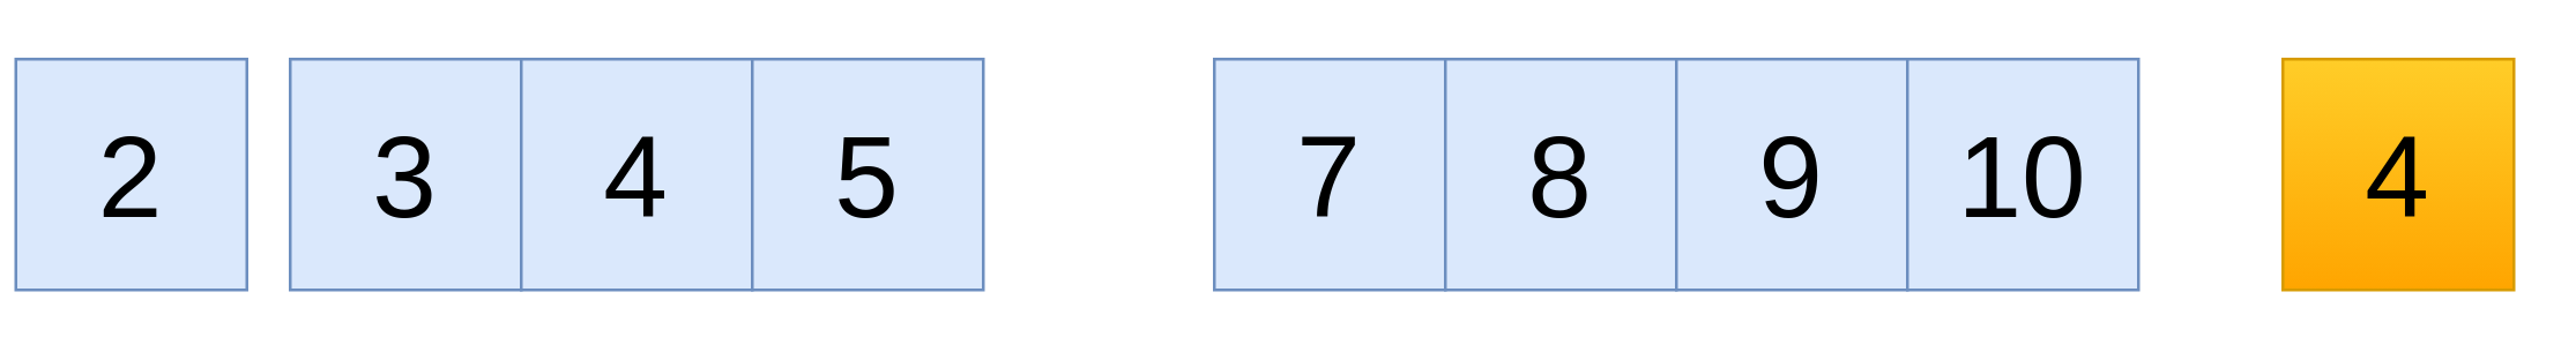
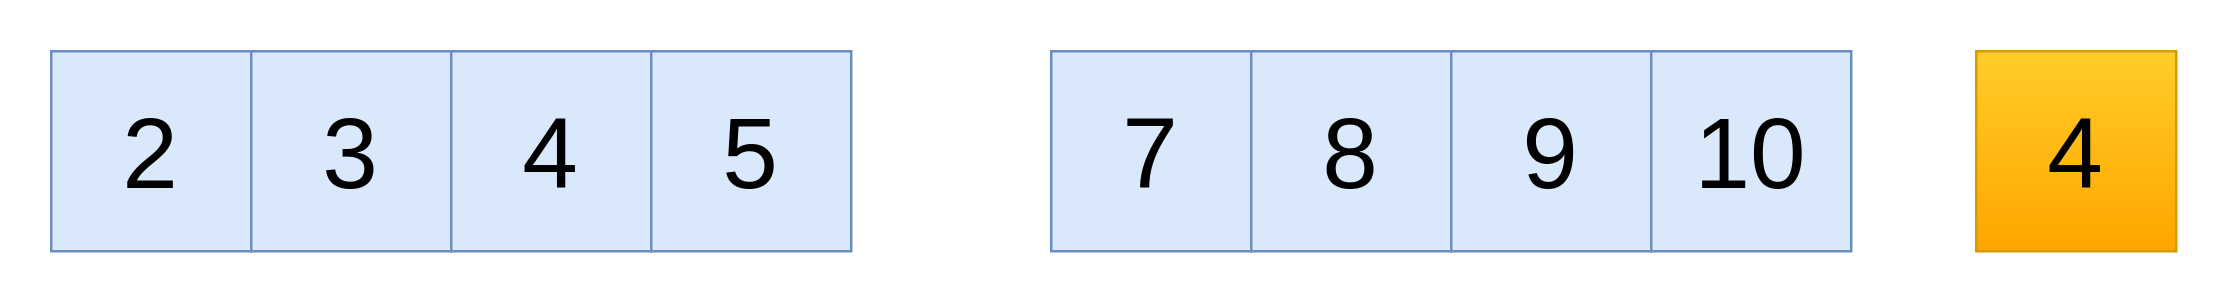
  <mxCell id="0" />
  <mxCell id="1" parent="0" />
- <mxCell id="2" value="&lt;font style=&quot;font-size: 40px&quot;&gt;2&lt;/font&gt;" style="whiteSpace=wrap;html=1;aspect=fixed;fillColor=#dae8fc;strokeColor=#6c8ebf;" parent="1" vertex="1"><mxGeometry x="5" y="20" width="80" height="80" as="geometry" /></mxCell>
+ <mxCell id="2" value="&lt;font style=&quot;font-size: 40px&quot;&gt;2&lt;/font&gt;" style="whiteSpace=wrap;html=1;aspect=fixed;fillColor=#dae8fc;strokeColor=#6c8ebf;" parent="1" vertex="1"><mxGeometry x="20" y="20" width="80" height="80" as="geometry" /></mxCell>
  <mxCell id="3" value="3" style="whiteSpace=wrap;html=1;aspect=fixed;fontSize=40;fillColor=#dae8fc;strokeColor=#6c8ebf;" parent="1" vertex="1"><mxGeometry x="100" y="20" width="80" height="80" as="geometry" /></mxCell>
  <mxCell id="4" value="4" style="whiteSpace=wrap;html=1;aspect=fixed;fontSize=40;fillColor=#dae8fc;strokeColor=#6c8ebf;" parent="1" vertex="1"><mxGeometry x="180" y="20" width="80" height="80" as="geometry" /></mxCell>
  <mxCell id="5" value="5" style="whiteSpace=wrap;html=1;aspect=fixed;fontSize=40;fillColor=#dae8fc;strokeColor=#6c8ebf;" parent="1" vertex="1"><mxGeometry x="260" y="20" width="80" height="80" as="geometry" /></mxCell>
  <mxCell id="6" value="7" style="whiteSpace=wrap;html=1;aspect=fixed;fontSize=40;fillColor=#dae8fc;strokeColor=#6c8ebf;" parent="1" vertex="1"><mxGeometry x="420" y="20" width="80" height="80" as="geometry" /></mxCell>
  <mxCell id="7" value="8" style="whiteSpace=wrap;html=1;aspect=fixed;fontSize=40;fillColor=#dae8fc;strokeColor=#6c8ebf;" parent="1" vertex="1"><mxGeometry x="500" y="20" width="80" height="80" as="geometry" /></mxCell>
  <mxCell id="8" value="9" style="whiteSpace=wrap;html=1;aspect=fixed;fontSize=40;fillColor=#dae8fc;strokeColor=#6c8ebf;" parent="1" vertex="1"><mxGeometry x="580" y="20" width="80" height="80" as="geometry" /></mxCell>
  <mxCell id="9" value="10" style="whiteSpace=wrap;html=1;aspect=fixed;fontSize=40;fillColor=#dae8fc;strokeColor=#6c8ebf;" parent="1" vertex="1"><mxGeometry x="660" y="20" width="80" height="80" as="geometry" /></mxCell>
  <mxCell id="10" value="&lt;font style=&quot;font-size: 40px&quot;&gt;4&lt;/font&gt;" style="whiteSpace=wrap;html=1;aspect=fixed;fontSize=30;fillColor=#ffcd28;strokeColor=#d79b00;gradientColor=#ffa500;" parent="1" vertex="1"><mxGeometry x="790" y="20" width="80" height="80" as="geometry" /></mxCell>
